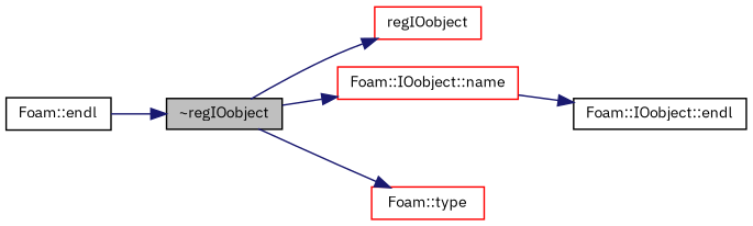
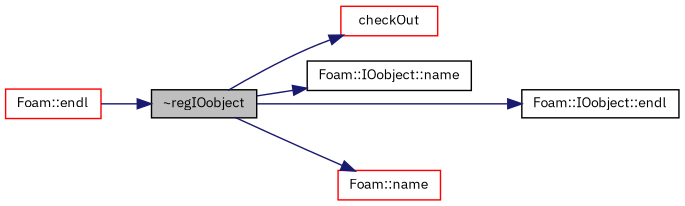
  digraph {
    fontname="IBM Plex Sans"
    rankdir=LR
    node [color=black fontname="IBM Plex Sans" fontsize=10 shape=record]
    edge [color=midnightblue fontname="IBM Plex Sans" fontsize=10 labelfontname=Helvetica labelfontsize=10 style=solid]
    n1 [fillcolor=grey75 fontcolor=black height=0.2 label="~regIOobject" style=filled width=0.4]
-   n2 [color=red height=0.2 label=regIOobject width=0.4]
-   n3 [color=red height=0.2 label="Foam::IOobject::name" width=0.4]
+   n2 [color=red height=0.2 label=checkOut width=0.4]
+   n3 [height=0.2 label="Foam::IOobject::name" width=0.4]
    n4 [height=0.2 label="Foam::IOobject::endl" width=0.4]
-   n5 [color=red height=0.2 label="Foam::type" width=0.4]
-   n6 [height=0.2 label="Foam::endl" width=0.4]
+   n5 [color=red height=0.2 label="Foam::name" width=0.4]
+   n6 [color=red height=0.2 label="Foam::endl" width=0.4]
    n1 -> n2
    n1 -> n3
-   n3 -> n4
+   n1 -> n4
    n1 -> n5
    n6 -> n1
  }
